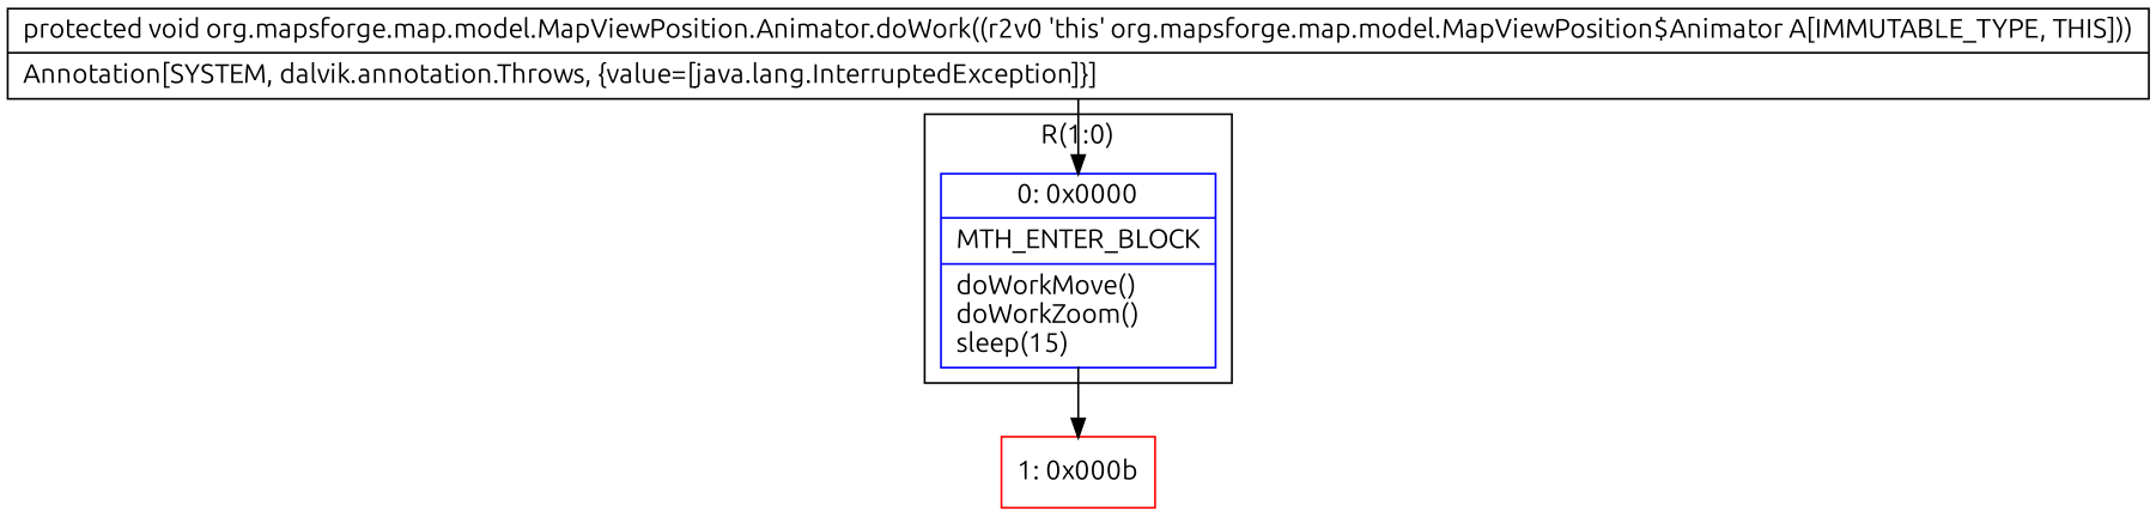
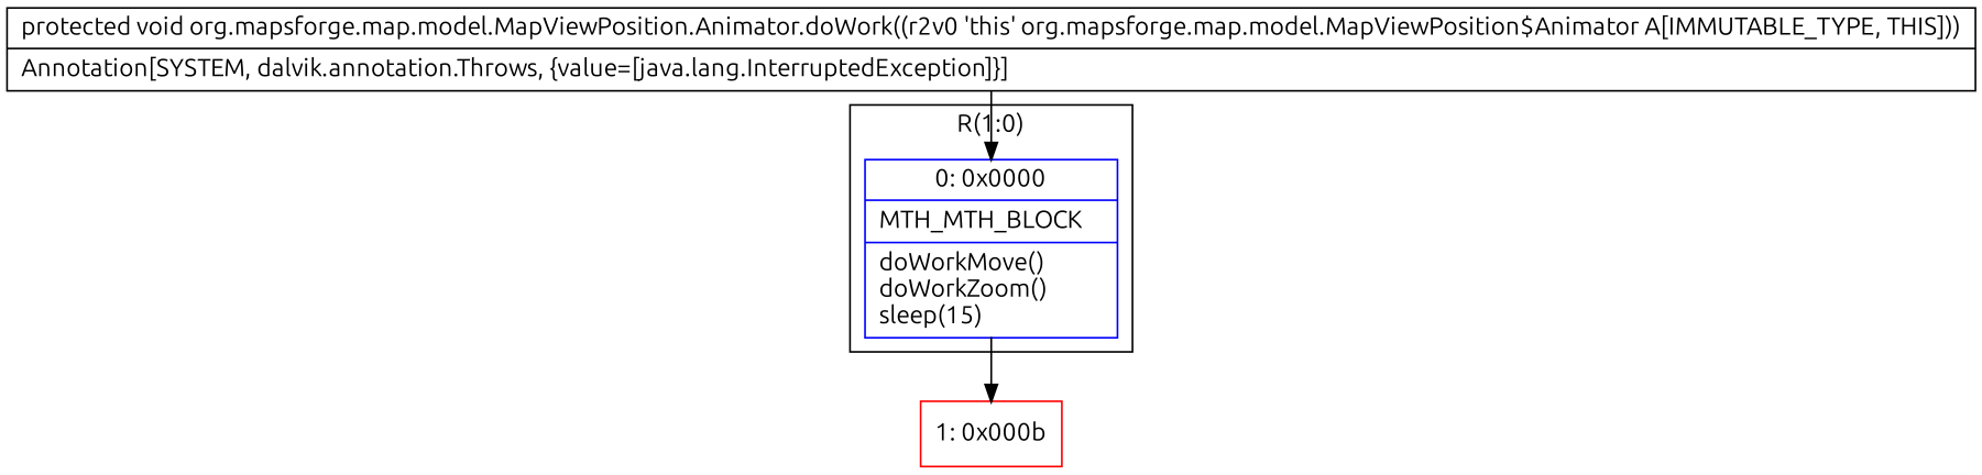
  digraph {
    fontname=Ubuntu
    node [shape=record fontname=Ubuntu]
    edge [fontname=Ubuntu]
-   n1 [color=blue label="{0\:\ 0x0000|MTH_ENTER_BLOCK\l|doWorkMove()\ldoWorkZoom()\lsleep(15)\l}"]
+   n1 [color=blue label="{0\:\ 0x0000|MTH_MTH_BLOCK\l|doWorkMove()\ldoWorkZoom()\lsleep(15)\l}"]
    n2 [color=red label="{1\:\ 0x000b}"]
    n3 [label="{protected void org.mapsforge.map.model.MapViewPosition.Animator.doWork((r2v0 'this' org.mapsforge.map.model.MapViewPosition$Animator A[IMMUTABLE_TYPE, THIS]))  | Annotation[SYSTEM, dalvik.annotation.Throws, \{value=[java.lang.InterruptedException]\}]\l}"]
    subgraph cluster_1 {
      label="R(1:0)"
      n1
    }
    n1 -> n2
    n3 -> n1
  }
